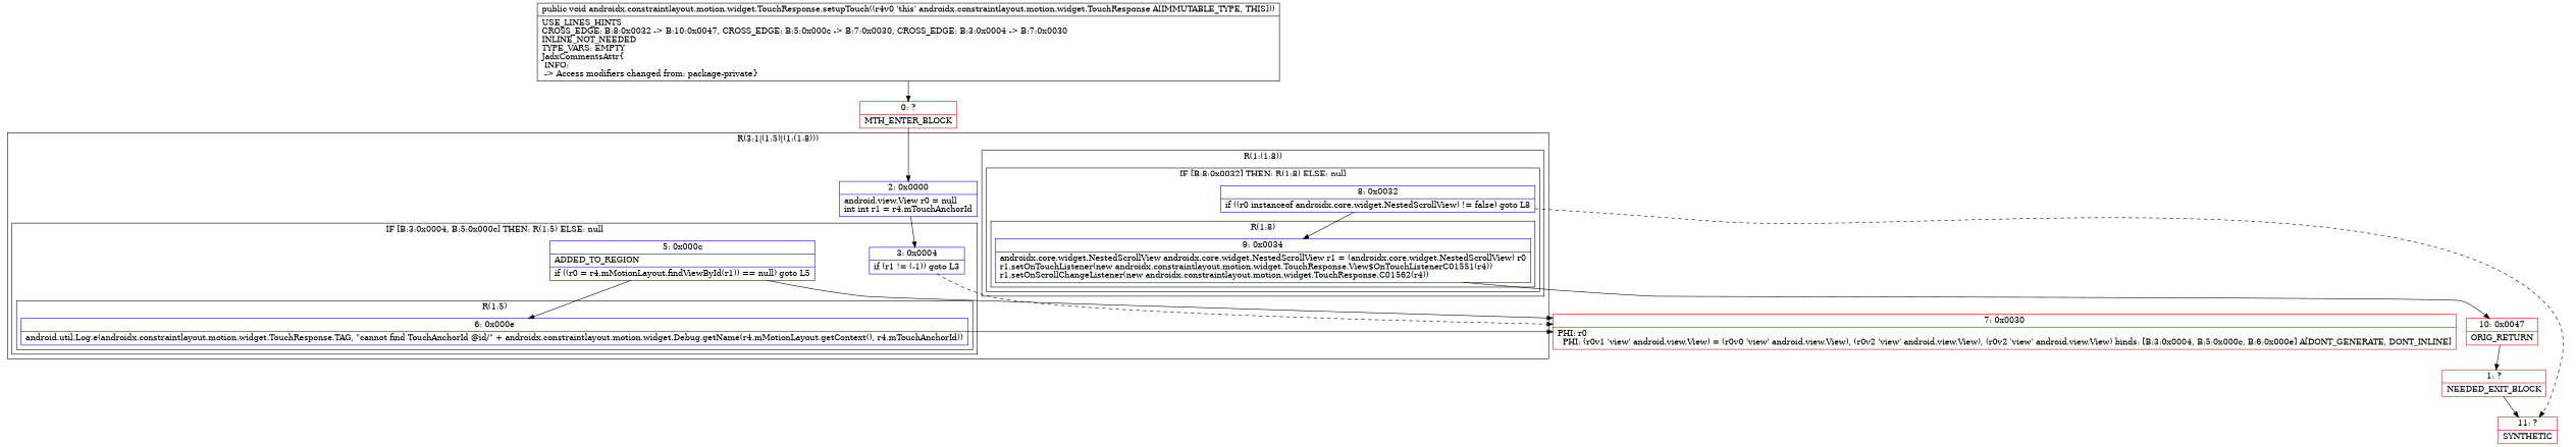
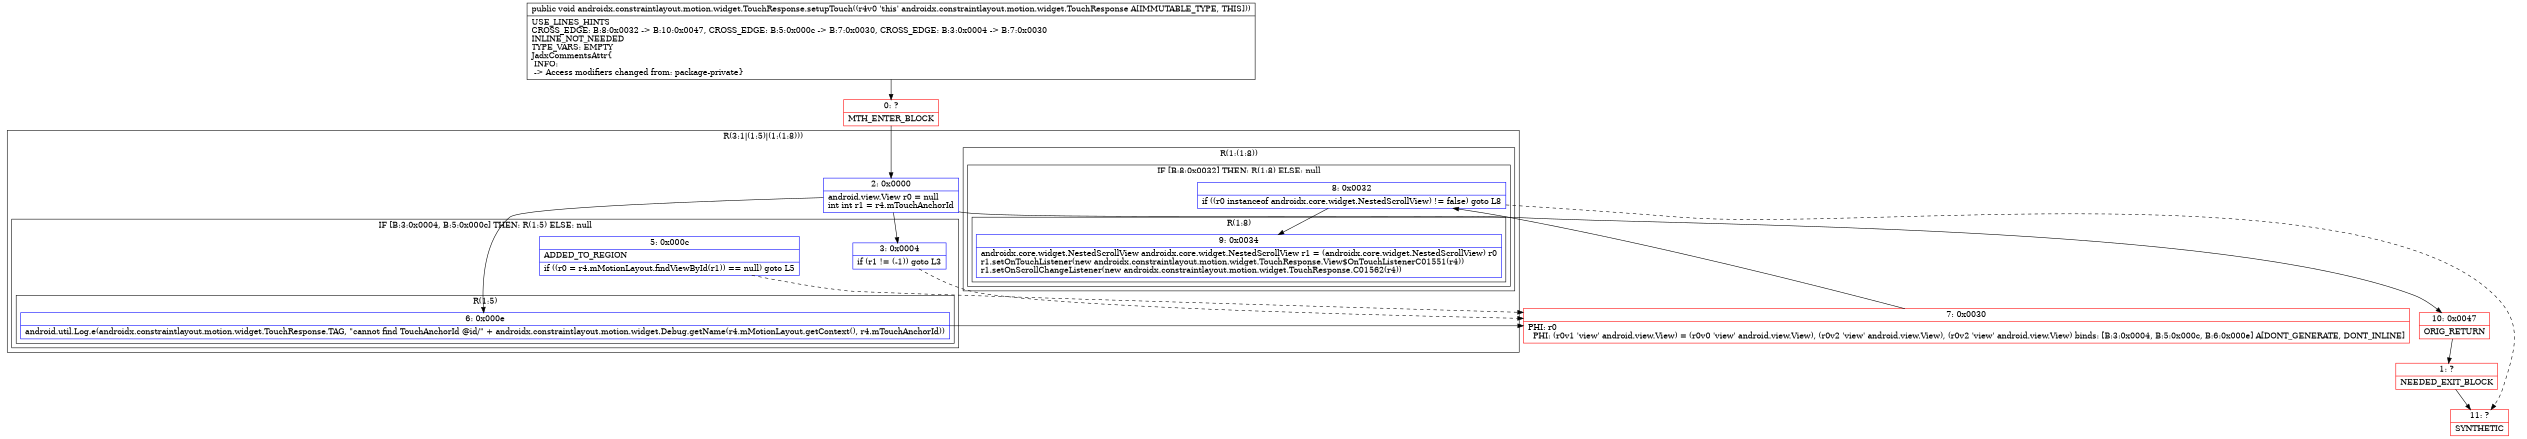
  digraph {
    node [color=blue shape=record]
    n1 [label="{6\:\ 0x000e|android.util.Log.e(androidx.constraintlayout.motion.widget.TouchResponse.TAG, \"cannot find TouchAnchorId @id\/\" + androidx.constraintlayout.motion.widget.Debug.getName(r4.mMotionLayout.getContext(), r4.mTouchAnchorId))\l}"]
    n2 [label="{3\:\ 0x0004|if (r1 != (\-1)) goto L3\l}"]
    n3 [label="{5\:\ 0x000c|ADDED_TO_REGION\l|if ((r0 = r4.mMotionLayout.findViewById(r1)) == null) goto L5\l}"]
    n4 [label="{9\:\ 0x0034|androidx.core.widget.NestedScrollView androidx.core.widget.NestedScrollView r1 = (androidx.core.widget.NestedScrollView) r0\lr1.setOnTouchListener(new androidx.constraintlayout.motion.widget.TouchResponse.View$OnTouchListenerC01551(r4))\lr1.setOnScrollChangeListener(new androidx.constraintlayout.motion.widget.TouchResponse.C01562(r4))\l}"]
    n5 [label="{8\:\ 0x0032|if ((r0 instanceof androidx.core.widget.NestedScrollView) != false) goto L8\l}"]
    n6 [label="{2\:\ 0x0000|android.view.View r0 = null\lint int r1 = r4.mTouchAnchorId\l}"]
    n7 [color=red label="{7\:\ 0x0030|PHI: r0 \l  PHI: (r0v1 'view' android.view.View) = (r0v0 'view' android.view.View), (r0v2 'view' android.view.View), (r0v2 'view' android.view.View) binds: [B:3:0x0004, B:5:0x000c, B:6:0x000e] A[DONT_GENERATE, DONT_INLINE]\l}"]
    n8 [color=red label="{10\:\ 0x0047|ORIG_RETURN\l}"]
    n9 [color=red label="{11\:\ ?|SYNTHETIC\l}"]
    n10 [color=red label="{1\:\ ?|NEEDED_EXIT_BLOCK\l}"]
    n11 [color=red label="{0\:\ ?|MTH_ENTER_BLOCK\l}"]
    n12 [label="{public void androidx.constraintlayout.motion.widget.TouchResponse.setupTouch((r4v0 'this' androidx.constraintlayout.motion.widget.TouchResponse A[IMMUTABLE_TYPE, THIS]))  | USE_LINES_HINTS\lCROSS_EDGE: B:8:0x0032 \-\> B:10:0x0047, CROSS_EDGE: B:5:0x000c \-\> B:7:0x0030, CROSS_EDGE: B:3:0x0004 \-\> B:7:0x0030\lINLINE_NOT_NEEDED\lTYPE_VARS: EMPTY\lJadxCommentsAttr\{\l INFO: \l \-\> Access modifiers changed from: package\-private\}\l}" color=""]
    subgraph cluster_1 {
      label="R(3:1|(1:5)|(1:(1:8)))"
      n6
      subgraph cluster_2 {
        label="IF [B:3:0x0004, B:5:0x000c] THEN: R(1:5) ELSE: null"
        n2
        n3
        subgraph cluster_3 {
          label="R(1:5)"
          n1
        }
      }
      subgraph cluster_4 {
        label="R(1:(1:8))"
        subgraph cluster_5 {
          label="IF [B:8:0x0032] THEN: R(1:8) ELSE: null"
          n5
          subgraph cluster_6 {
            label="R(1:8)"
            n4
          }
        }
      }
    }
    n1 -> n7
    n2 -> n7 [style=dashed]
-   n3 -> n1
-   n3 -> n7 [style=solid]
-   n4 -> n8
+   n6 -> n1
+   n3 -> n7 [style=dashed]
+   n6 -> n8
    n5 -> n4
    n5 -> n9 [style=dashed]
    n6 -> n2
+   n7 -> n5
    n8 -> n10
    n10 -> n9
    n11 -> n6
    n12 -> n11
  }
